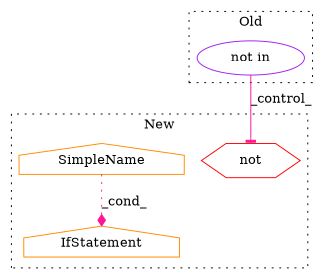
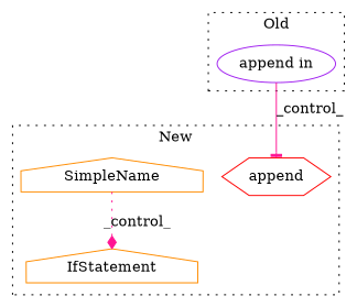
  digraph {
    node [color=darkorange shape=house]
    edge [color=deeppink]
-   n1 [a=32 color=red l="7,1" label=not s="5840,5852" shape=hexagon]
+   n1 [a=32 color=red l="7,1" label=append s="5840,5852" shape=hexagon]
    n2 [a=25 l="12,2" label=IfStatement s="5743,5770"]
    n3 [a=42 label=SimpleName]
-   n4 [a=108 color=purple l=16 label="not in" s=4765 shape=ellipse]
+   n4 [a=108 color=purple l=16 label="append in" s=4765 shape=ellipse]
    subgraph cluster_1 {
      label=New
      style=dotted
      n1
      n2
      n3
    }
    subgraph cluster_2 {
      label=Old
      style=dotted
      n4
    }
-   n3 -> n2 [arrowhead=diamond label=_cond_ style=dotted]
+   n3 -> n2 [arrowhead=diamond label=_control_ style=dotted]
    n4 -> n1 [arrowhead=tee label=_control_ style=solid]
  }
